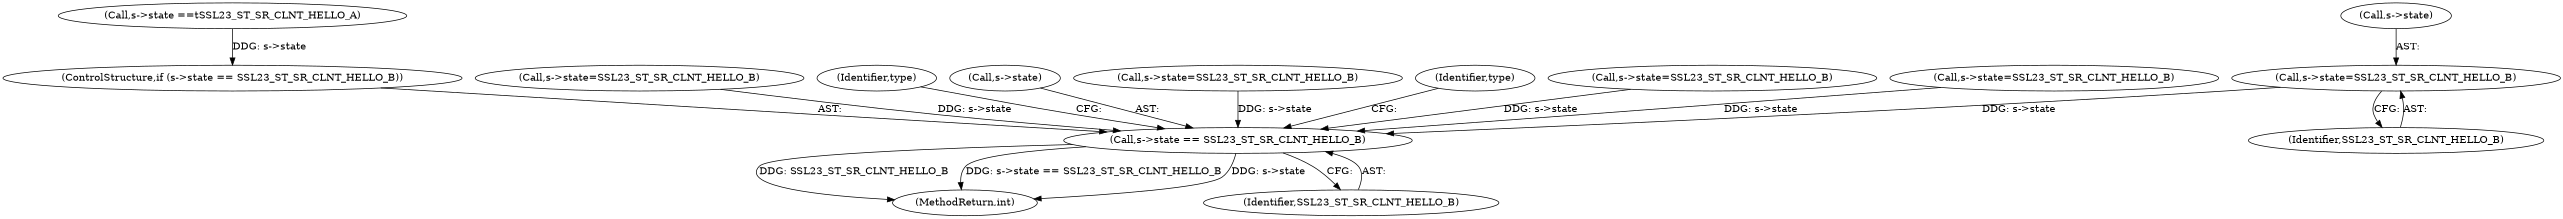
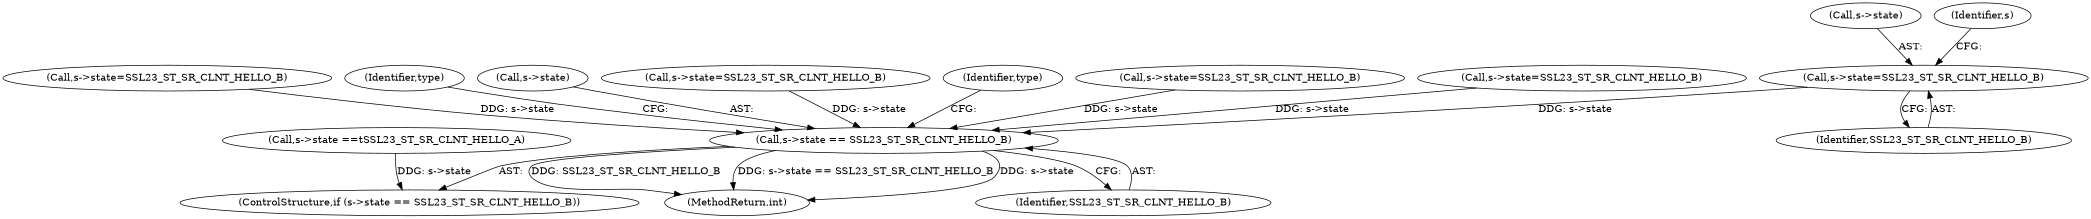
  digraph {
    n1 [label="(Call,s->state=SSL23_ST_SR_CLNT_HELLO_B)"]
    n2 [label="(Call,s->state == SSL23_ST_SR_CLNT_HELLO_B)"]
    n3 [label="(Identifier,SSL23_ST_SR_CLNT_HELLO_B)"]
    n4 [label="(ControlStructure,if (s->state == SSL23_ST_SR_CLNT_HELLO_B))"]
    n5 [label="(MethodReturn,int)"]
    n6 [label="(Identifier,SSL23_ST_SR_CLNT_HELLO_B)"]
    n7 [label="(Call,s->state)"]
+   n8 [label="(Identifier,s)"]
    n9 [label="(Call,s->state=SSL23_ST_SR_CLNT_HELLO_B)"]
    n10 [label="(Identifier,type)"]
    n11 [label="(Call,s->state)"]
    n12 [label="(Call,s->state=SSL23_ST_SR_CLNT_HELLO_B)"]
    n13 [label="(Call,s->state ==\tSSL23_ST_SR_CLNT_HELLO_A)"]
    n14 [label="(Identifier,type)"]
    n15 [label="(Call,s->state=SSL23_ST_SR_CLNT_HELLO_B)"]
    n16 [label="(Call,s->state=SSL23_ST_SR_CLNT_HELLO_B)"]
    n1 -> n2 [label="DDG: s->state"]
    n1 -> n3 [label="CFG: "]
-   n4 -> n2 [label="AST: "]
+   n2 -> n4 [label="AST: "]
    n2 -> n5 [label="DDG: SSL23_ST_SR_CLNT_HELLO_B"]
    n2 -> n5 [label="DDG: s->state == SSL23_ST_SR_CLNT_HELLO_B"]
    n2 -> n5 [label="DDG: s->state"]
    n2 -> n6 [label="CFG: "]
    n3 -> n1 [label="AST: "]
    n6 -> n2 [label="AST: "]
    n7 -> n1 [label="AST: "]
+   n8 -> n1 [label="CFG: "]
    n9 -> n2 [label="DDG: s->state"]
    n10 -> n2 [label="CFG: "]
    n11 -> n2 [label="AST: "]
    n12 -> n2 [label="DDG: s->state"]
    n13 -> n4 [label="DDG: s->state"]
    n14 -> n2 [label="CFG: "]
    n15 -> n2 [label="DDG: s->state"]
    n16 -> n2 [label="DDG: s->state"]
  }
